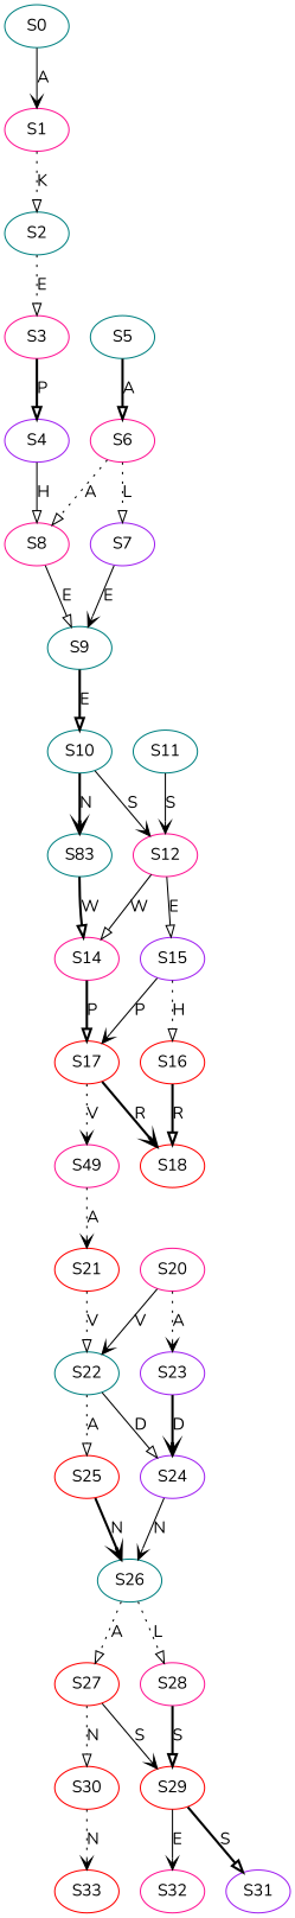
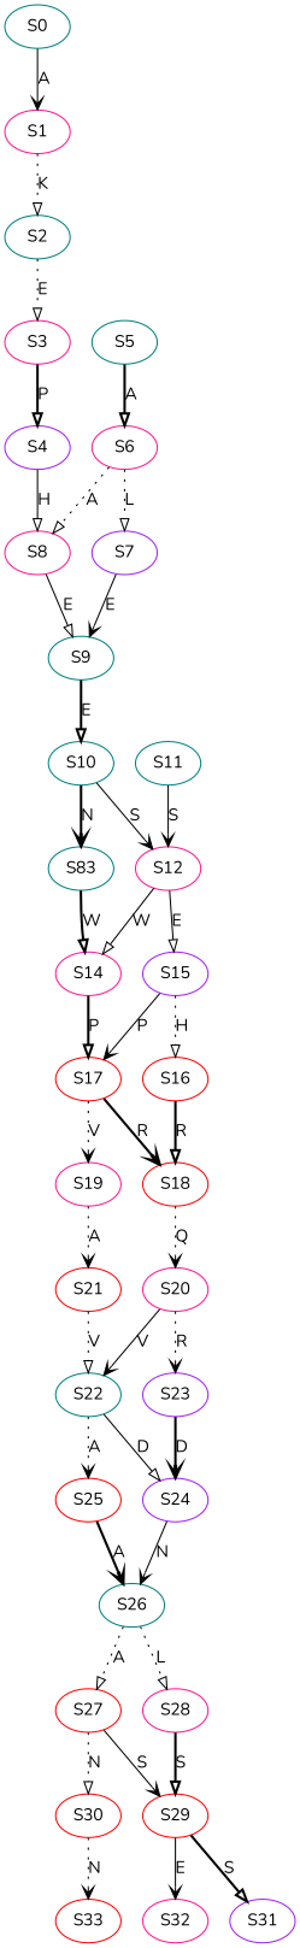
  strict digraph {
    fontname=Nunito
    node [color=deeppink fontname=Nunito]
    edge [arrowhead=onormal fontname=Nunito style=dotted]
    S0 [color=teal]
    S1
    S2 [color=teal]
    S3
    S4 [color=purple]
    S8
    S5 [color=teal]
    S6
    S7 [color=purple]
    S9 [color=teal]
    S10 [color=teal]
    S12
    n13 [color=teal label=S83]
    S11 [color=teal]
    S14
    S15 [color=purple]
    S17 [color=red]
    S16 [color=red]
    S18 [color=red]
-   S19 [label=S49]
+   S19
    S20
    S21 [color=red]
    S22 [color=teal]
    S23 [color=purple]
    S24 [color=purple]
    S25 [color=red]
    S26 [color=teal]
    S27 [color=red]
    S28
    S29 [color=red]
    S30 [color=red]
    S31 [color=purple]
    S32
    S33 [color=red]
    S0 -> S1 [arrowhead=vee label=A style=solid]
    S1 -> S2 [label=K]
    S2 -> S3 [label=E]
    S3 -> S4 [label=P style=bold]
    S4 -> S8 [label=H style=solid]
    S8 -> S9 [label=E style=solid]
    S5 -> S6 [label=A style=bold]
    S6 -> S8 [label=A]
    S6 -> S7 [label=L]
    S7 -> S9 [arrowhead=vee label=E style=solid]
    S9 -> S10 [label=E style=bold]
    S10 -> S12 [arrowhead=vee label=S style=solid]
    S10 -> n13 [arrowhead=vee label=N style=bold]
    S12 -> S14 [label=W style=solid]
    S12 -> S15 [label=E style=solid]
    n13 -> S14 [label=W style=bold]
    S11 -> S12 [arrowhead=vee label=S style=solid]
    S14 -> S17 [label=P style=bold]
    S15 -> S17 [arrowhead=vee label=P style=solid]
    S15 -> S16 [label=H]
    S17 -> S18 [arrowhead=vee label=R style=bold]
    S17 -> S19 [arrowhead=vee label=V]
    S16 -> S18 [label=R style=bold]
+   S18 -> S20 [arrowhead=vee label=Q]
    S19 -> S21 [arrowhead=vee label=A]
    S20 -> S22 [arrowhead=vee label=V style=solid]
-   S20 -> S23 [arrowhead=vee label=A]
+   S20 -> S23 [arrowhead=vee label=R]
    S21 -> S22 [label=V]
    S22 -> S24 [label=D style=solid]
-   S22 -> S25 [label=A]
+   S22 -> S25 [arrowhead=vee label=A]
    S23 -> S24 [arrowhead=vee label=D style=bold]
    S24 -> S26 [arrowhead=vee label=N style=solid]
-   S25 -> S26 [arrowhead=vee label=N style=bold]
+   S25 -> S26 [arrowhead=vee label=A style=bold]
    S26 -> S27 [label=A]
    S26 -> S28 [label=L]
    S27 -> S29 [arrowhead=vee label=S style=solid]
    S27 -> S30 [label=N]
    S28 -> S29 [label=S style=bold]
    S29 -> S31 [label=S style=bold]
    S29 -> S32 [arrowhead=vee label=E style=solid]
    S30 -> S33 [arrowhead=vee label=N]
  }
